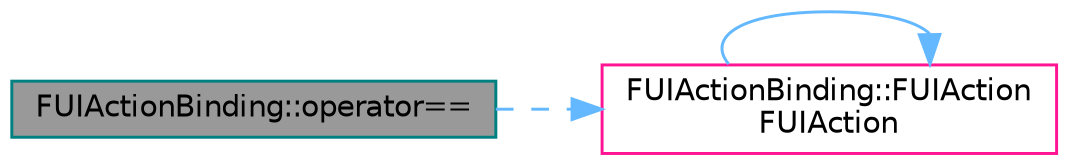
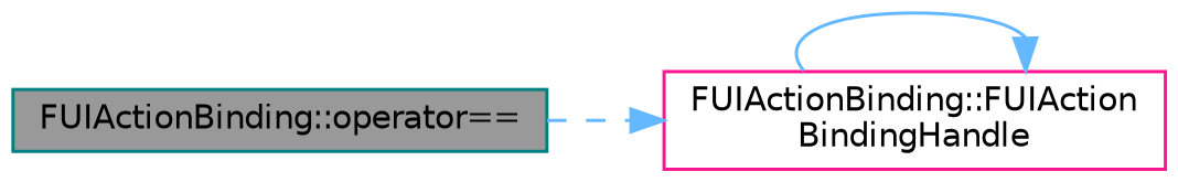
  digraph {
    rankdir=LR
    node [fontname=Helvetica fontsize=10 shape=box style=filled]
    edge [color=steelblue1 fontname=Helvetica fontsize=10 labelfontname=Helvetica labelfontsize=10]
    n1 [color=teal fillcolor=grey60 fontcolor=black height=0.2 label="FUIActionBinding::operator==" width=0.4]
-   n2 [color=deeppink fillcolor=white height=0.2 label="FUIActionBinding::FUIAction\lFUIAction" width=0.4]
+   n2 [color=deeppink fillcolor=white height=0.2 label="FUIActionBinding::FUIAction\lBindingHandle" width=0.4]
    n1 -> n2 [style=dashed]
    n2 -> n2 [style=solid]
  }
